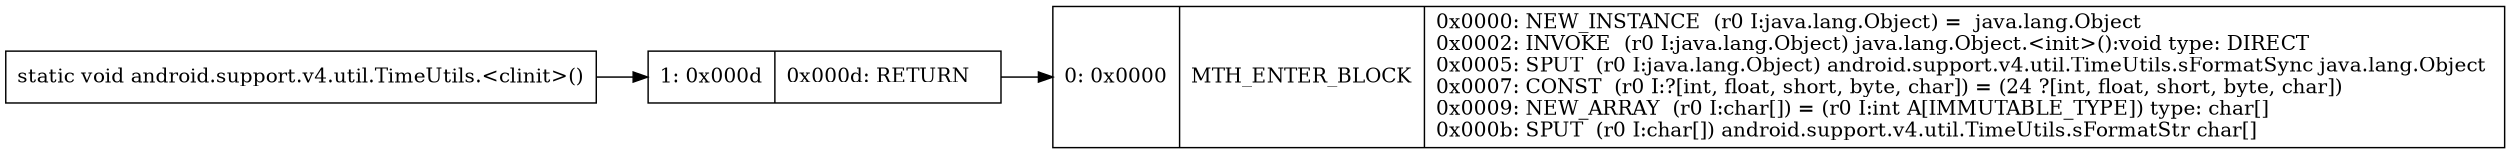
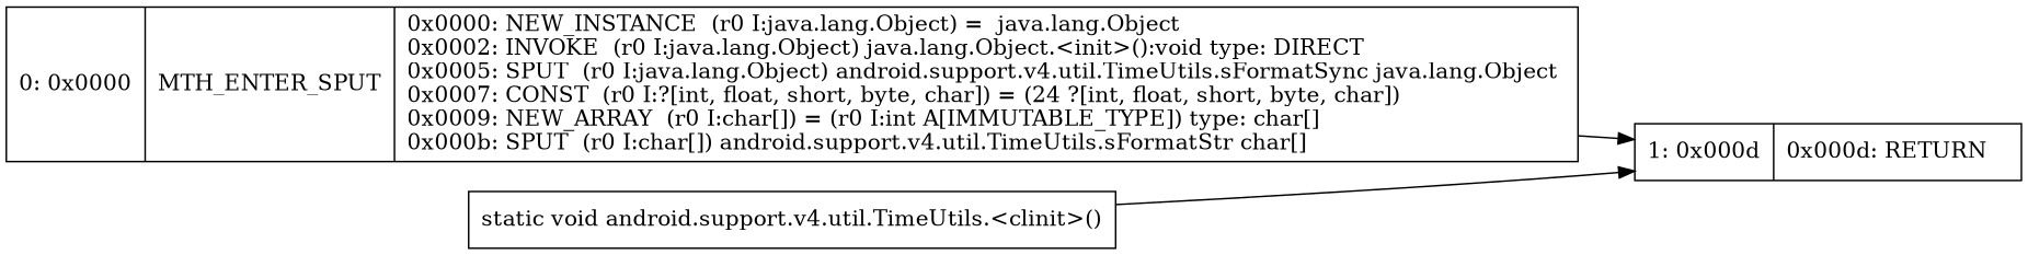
  digraph {
    rankdir=LR
    node [shape=record]
-   n1 [label="{0\:\ 0x0000|MTH_ENTER_BLOCK\l|0x0000: NEW_INSTANCE  (r0 I:java.lang.Object) =  java.lang.Object \l0x0002: INVOKE  (r0 I:java.lang.Object) java.lang.Object.\<init\>():void type: DIRECT \l0x0005: SPUT  (r0 I:java.lang.Object) android.support.v4.util.TimeUtils.sFormatSync java.lang.Object \l0x0007: CONST  (r0 I:?[int, float, short, byte, char]) = (24 ?[int, float, short, byte, char]) \l0x0009: NEW_ARRAY  (r0 I:char[]) = (r0 I:int A[IMMUTABLE_TYPE]) type: char[] \l0x000b: SPUT  (r0 I:char[]) android.support.v4.util.TimeUtils.sFormatStr char[] \l}"]
+   n1 [label="{0\:\ 0x0000|MTH_ENTER_SPUT\l|0x0000: NEW_INSTANCE  (r0 I:java.lang.Object) =  java.lang.Object \l0x0002: INVOKE  (r0 I:java.lang.Object) java.lang.Object.\<init\>():void type: DIRECT \l0x0005: SPUT  (r0 I:java.lang.Object) android.support.v4.util.TimeUtils.sFormatSync java.lang.Object \l0x0007: CONST  (r0 I:?[int, float, short, byte, char]) = (24 ?[int, float, short, byte, char]) \l0x0009: NEW_ARRAY  (r0 I:char[]) = (r0 I:int A[IMMUTABLE_TYPE]) type: char[] \l0x000b: SPUT  (r0 I:char[]) android.support.v4.util.TimeUtils.sFormatStr char[] \l}"]
    n2 [label="{1\:\ 0x000d|0x000d: RETURN   \l}"]
    n3 [label="{static void android.support.v4.util.TimeUtils.\<clinit\>() }"]
-   n2 -> n1
+   n1 -> n2
    n3 -> n2
  }
